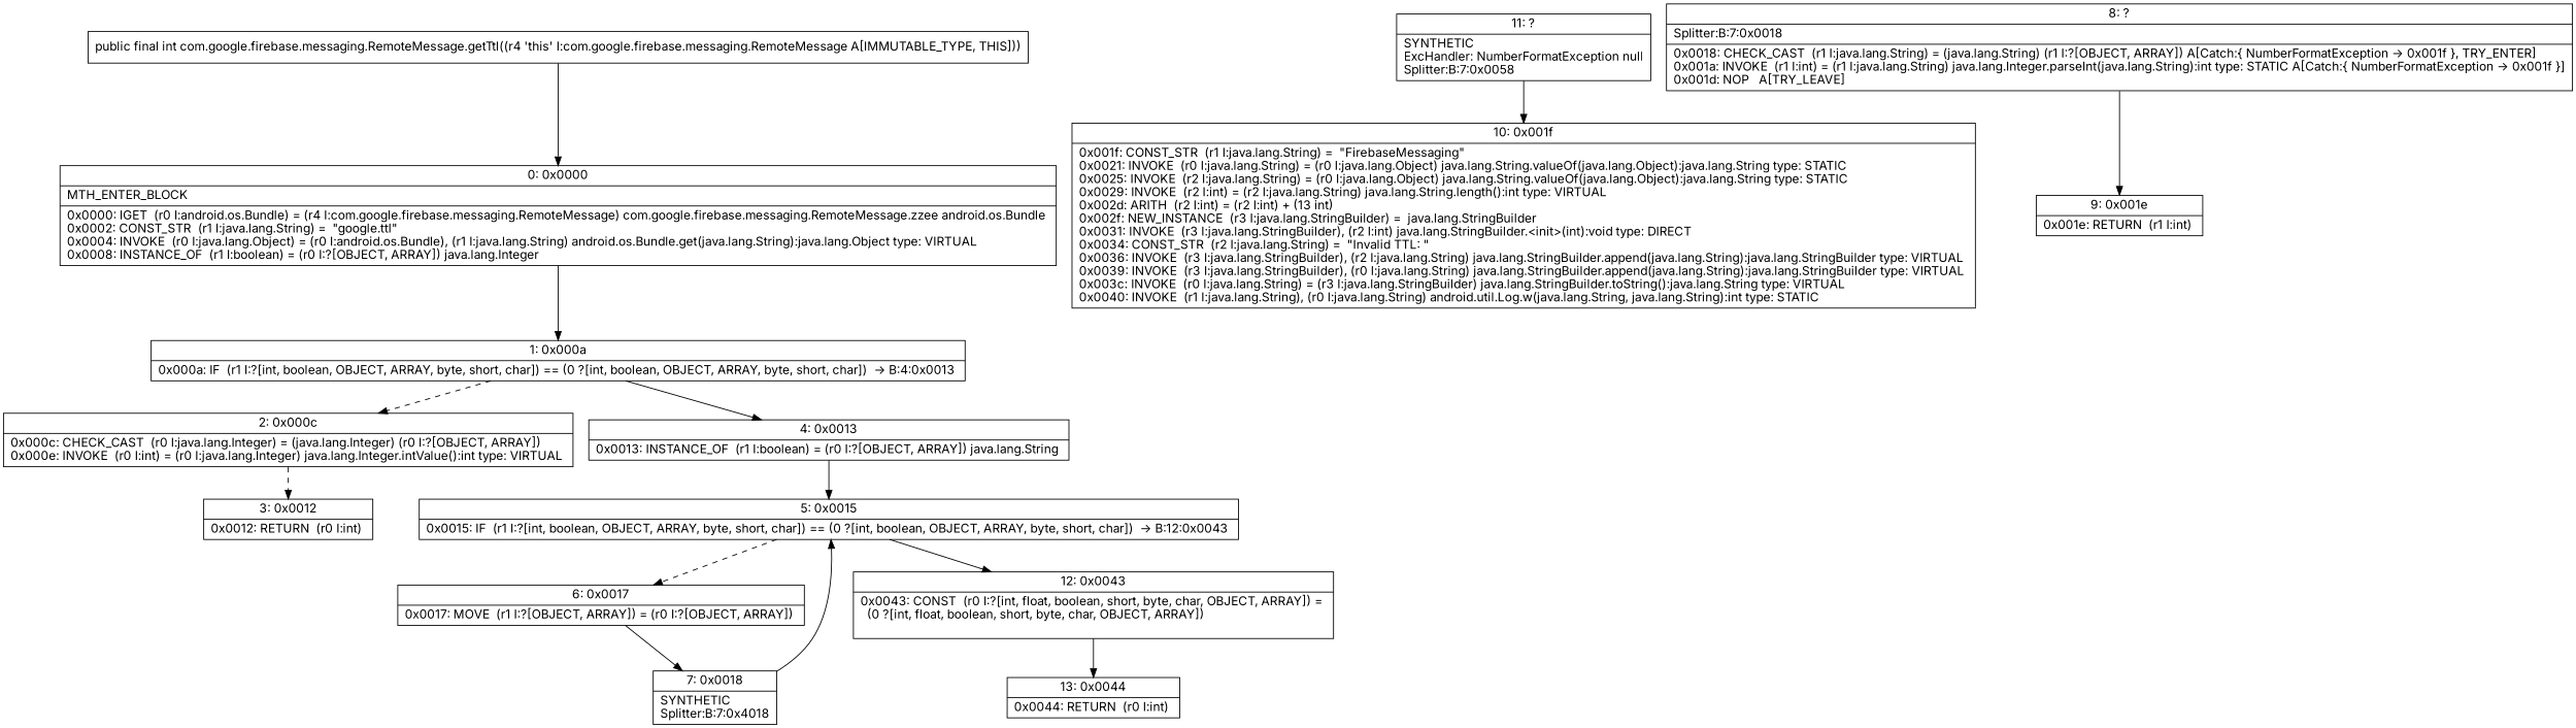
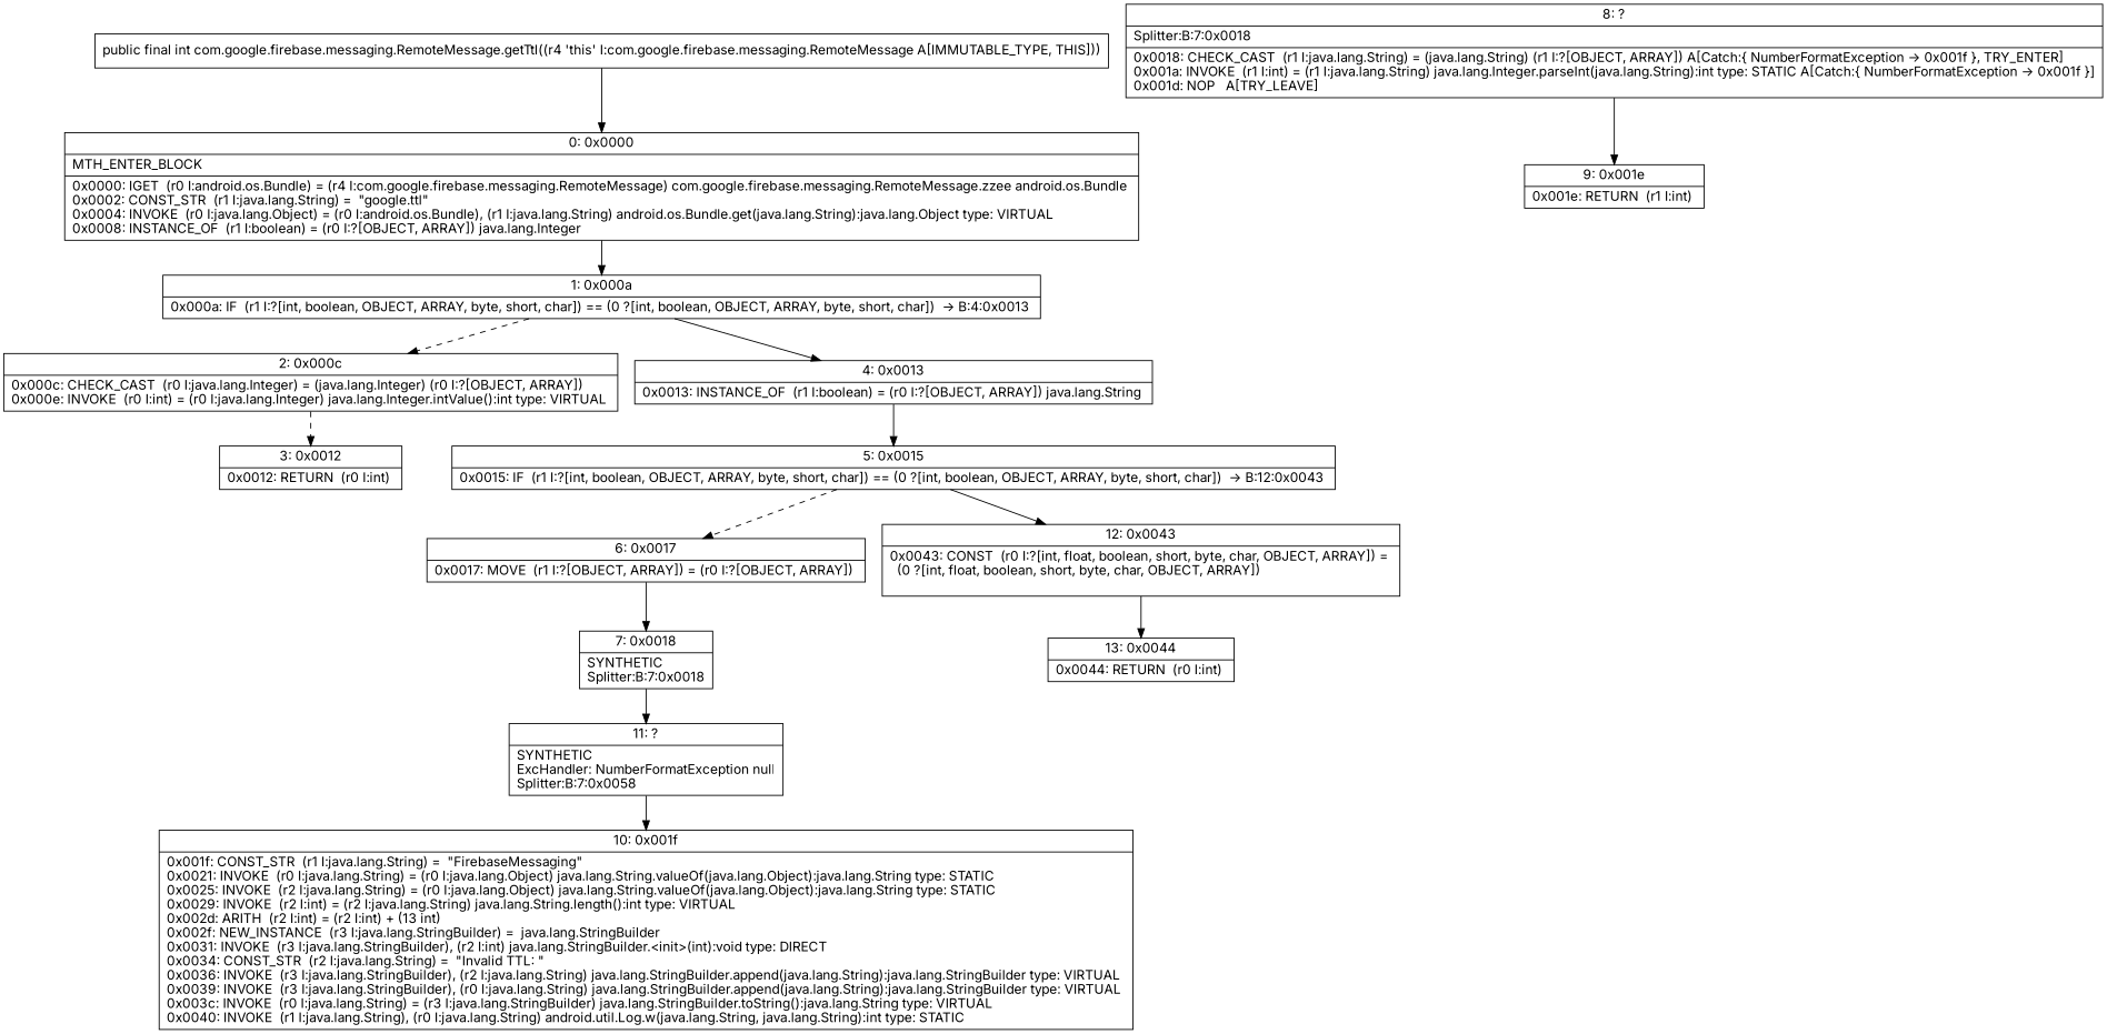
  digraph {
    fontname=Inter
    node [fontname=Inter shape=record]
    edge [fontname=Inter]
    n1 [label="{0\:\ 0x0000|MTH_ENTER_BLOCK\l|0x0000: IGET  (r0 I:android.os.Bundle) = (r4 I:com.google.firebase.messaging.RemoteMessage) com.google.firebase.messaging.RemoteMessage.zzee android.os.Bundle \l0x0002: CONST_STR  (r1 I:java.lang.String) =  \"google.ttl\" \l0x0004: INVOKE  (r0 I:java.lang.Object) = (r0 I:android.os.Bundle), (r1 I:java.lang.String) android.os.Bundle.get(java.lang.String):java.lang.Object type: VIRTUAL \l0x0008: INSTANCE_OF  (r1 I:boolean) = (r0 I:?[OBJECT, ARRAY]) java.lang.Integer \l}"]
    n2 [label="{1\:\ 0x000a|0x000a: IF  (r1 I:?[int, boolean, OBJECT, ARRAY, byte, short, char]) == (0 ?[int, boolean, OBJECT, ARRAY, byte, short, char])  \-\> B:4:0x0013 \l}"]
    n3 [label="{2\:\ 0x000c|0x000c: CHECK_CAST  (r0 I:java.lang.Integer) = (java.lang.Integer) (r0 I:?[OBJECT, ARRAY]) \l0x000e: INVOKE  (r0 I:int) = (r0 I:java.lang.Integer) java.lang.Integer.intValue():int type: VIRTUAL \l}"]
    n4 [label="{4\:\ 0x0013|0x0013: INSTANCE_OF  (r1 I:boolean) = (r0 I:?[OBJECT, ARRAY]) java.lang.String \l}"]
    n5 [label="{3\:\ 0x0012|0x0012: RETURN  (r0 I:int) \l}"]
    n6 [label="{5\:\ 0x0015|0x0015: IF  (r1 I:?[int, boolean, OBJECT, ARRAY, byte, short, char]) == (0 ?[int, boolean, OBJECT, ARRAY, byte, short, char])  \-\> B:12:0x0043 \l}"]
    n7 [label="{6\:\ 0x0017|0x0017: MOVE  (r1 I:?[OBJECT, ARRAY]) = (r0 I:?[OBJECT, ARRAY]) \l}"]
    n8 [label="{12\:\ 0x0043|0x0043: CONST  (r0 I:?[int, float, boolean, short, byte, char, OBJECT, ARRAY]) = \l  (0 ?[int, float, boolean, short, byte, char, OBJECT, ARRAY])\l \l}"]
-   n9 [label="{7\:\ 0x0018|SYNTHETIC\lSplitter:B:7:0x4018\l}"]
+   n9 [label="{7\:\ 0x0018|SYNTHETIC\lSplitter:B:7:0x0018\l}"]
    n10 [label="{13\:\ 0x0044|0x0044: RETURN  (r0 I:int) \l}"]
    n11 [label="{11\:\ ?|SYNTHETIC\lExcHandler: NumberFormatException null\lSplitter:B:7:0x0058\l}"]
    n12 [label="{8\:\ ?|Splitter:B:7:0x0018\l|0x0018: CHECK_CAST  (r1 I:java.lang.String) = (java.lang.String) (r1 I:?[OBJECT, ARRAY]) A[Catch:\{ NumberFormatException \-\> 0x001f \}, TRY_ENTER]\l0x001a: INVOKE  (r1 I:int) = (r1 I:java.lang.String) java.lang.Integer.parseInt(java.lang.String):int type: STATIC A[Catch:\{ NumberFormatException \-\> 0x001f \}]\l0x001d: NOP   A[TRY_LEAVE]\l}"]
    n13 [label="{9\:\ 0x001e|0x001e: RETURN  (r1 I:int) \l}"]
    n14 [label="{10\:\ 0x001f|0x001f: CONST_STR  (r1 I:java.lang.String) =  \"FirebaseMessaging\" \l0x0021: INVOKE  (r0 I:java.lang.String) = (r0 I:java.lang.Object) java.lang.String.valueOf(java.lang.Object):java.lang.String type: STATIC \l0x0025: INVOKE  (r2 I:java.lang.String) = (r0 I:java.lang.Object) java.lang.String.valueOf(java.lang.Object):java.lang.String type: STATIC \l0x0029: INVOKE  (r2 I:int) = (r2 I:java.lang.String) java.lang.String.length():int type: VIRTUAL \l0x002d: ARITH  (r2 I:int) = (r2 I:int) + (13 int) \l0x002f: NEW_INSTANCE  (r3 I:java.lang.StringBuilder) =  java.lang.StringBuilder \l0x0031: INVOKE  (r3 I:java.lang.StringBuilder), (r2 I:int) java.lang.StringBuilder.\<init\>(int):void type: DIRECT \l0x0034: CONST_STR  (r2 I:java.lang.String) =  \"Invalid TTL: \" \l0x0036: INVOKE  (r3 I:java.lang.StringBuilder), (r2 I:java.lang.String) java.lang.StringBuilder.append(java.lang.String):java.lang.StringBuilder type: VIRTUAL \l0x0039: INVOKE  (r3 I:java.lang.StringBuilder), (r0 I:java.lang.String) java.lang.StringBuilder.append(java.lang.String):java.lang.StringBuilder type: VIRTUAL \l0x003c: INVOKE  (r0 I:java.lang.String) = (r3 I:java.lang.StringBuilder) java.lang.StringBuilder.toString():java.lang.String type: VIRTUAL \l0x0040: INVOKE  (r1 I:java.lang.String), (r0 I:java.lang.String) android.util.Log.w(java.lang.String, java.lang.String):int type: STATIC \l}"]
    n15 [label="{public final int com.google.firebase.messaging.RemoteMessage.getTtl((r4 'this' I:com.google.firebase.messaging.RemoteMessage A[IMMUTABLE_TYPE, THIS])) }"]
    n1 -> n2
    n2 -> n3 [style=dashed]
    n2 -> n4
    n3 -> n5 [style=dashed]
    n4 -> n6
    n6 -> n7 [style=dashed]
    n6 -> n8
    n7 -> n9
    n8 -> n10
-   n9 -> n6
+   n9 -> n11
    n11 -> n14
    n12 -> n13
    n15 -> n1
  }
